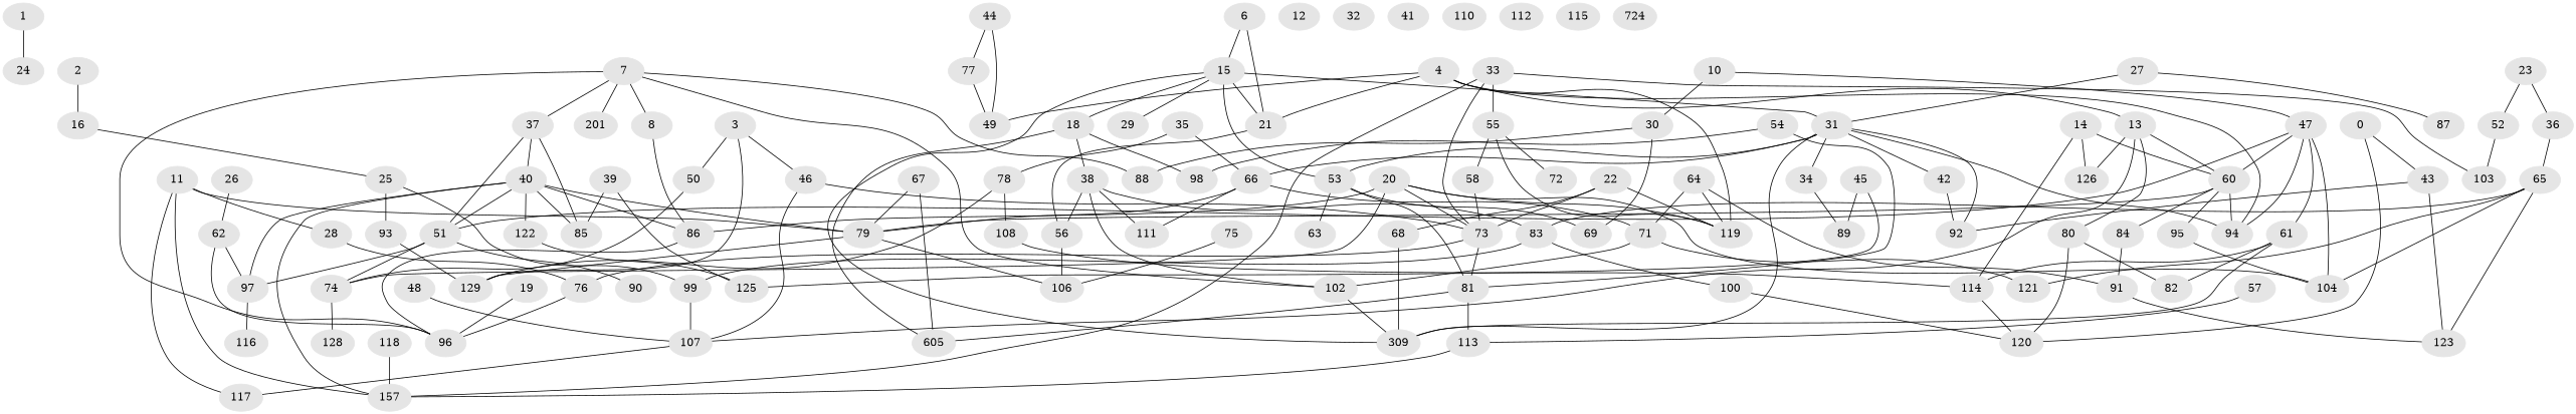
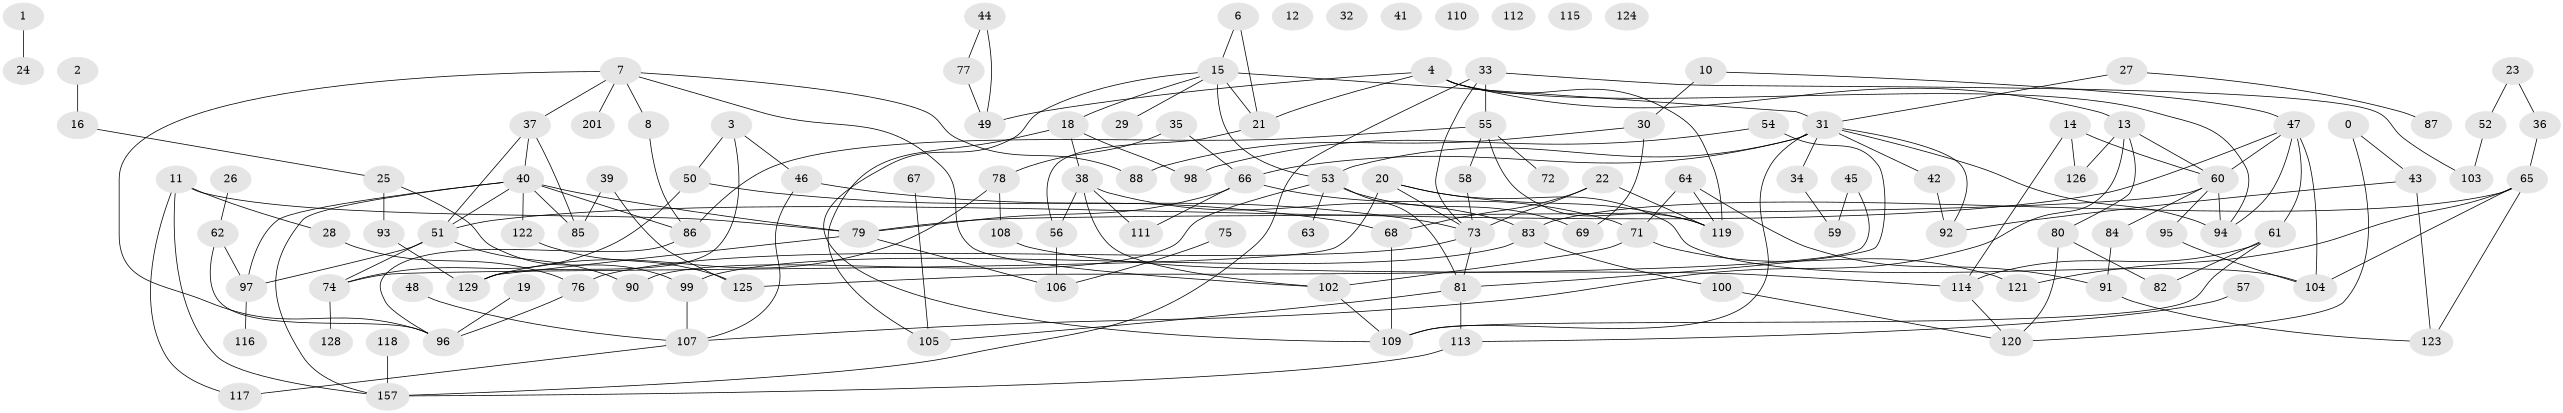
  graph {
    node [color=gray90 style=filled]
    1
    24
    2
    16
    25
    3
    46
    50
    129
    107
    73
    74
    68
    4
    13
    21
    49
    94
    119
    60
    80
    126
    56
    62
    96
    97
    6
    15
    18
    29
    31
    53
-   109 [label=309]
+   109
    7
    8
    37
    88
    n38 [label=201]
    102
    86
    40
    51
    85
    n44 [label=0]
    43
    120
    92
    123
    10
    30
    47
    69
    104
    61
    11
    28
    79
    117
    n59 [label=157]
    23
    36
    52
    76
    106
    12
    84
    95
    75
    82
    14
    114
    38
    98
-   105 [label=605]
+   105
    34
    42
    66
    90
    63
    81
    93
    99
    83
    111
    19
    20
    128
    22
    65
    103
    26
    27
    87
-   89
+   89 [label=59]
    71
    32
    33
    55
    58
    72
    35
    78
    108
    121
    122
    100
    39
    125
    116
    41
    44
    77
    45
    48
    113
    54
    57
    91
    64
    67
    110
    112
    115
    118
-   124 [label=724]
+   124
    1 -- 24
    2 -- 16
    16 -- 25
    25 -- 93
    25 -- 99
    3 -- 46
    3 -- 50
    3 -- 129
    46 -- 107
    46 -- 73
    50 -- 74
+   50 -- 68
    107 -- 117
    73 -- 76
    73 -- 81
    74 -- 128
    68 -- 109
    4 -- 13
    4 -- 21
    4 -- 49
    4 -- 94
    4 -- 119
    13 -- 107
    13 -- 60
    13 -- 80
    13 -- 126
    21 -- 56
    60 -- 94
    60 -- 79
    60 -- 84
    60 -- 95
    80 -- 120
    80 -- 82
    56 -- 106
    62 -- 96
    62 -- 97
    97 -- 116
    6 -- 21
    6 -- 15
    15 -- 21
    15 -- 18
    15 -- 29
    15 -- 31
    15 -- 53
    15 -- 109
    18 -- 38
    18 -- 98
    18 -- 105
    31 -- 94
    31 -- 53
    31 -- 109
    31 -- 92
    31 -- 34
    31 -- 42
    31 -- 66
    53 -- 69
+   53 -- 90
    53 -- 63
    53 -- 81
    7 -- 96
    7 -- 8
    7 -- 37
    7 -- 88
    7 -- n38
    7 -- 102
    8 -- 86
    37 -- 40
    37 -- 51
    37 -- 85
    102 -- 109
    86 -- 96
    40 -- 97
    40 -- 86
    40 -- 51
    40 -- 85
    40 -- 79
    40 -- n59
    40 -- 122
    51 -- 74
    51 -- 97
    51 -- 90
    n44 -- 43
    n44 -- 120
    43 -- 92
    43 -- 123
    10 -- 30
    10 -- 47
    30 -- 88
    30 -- 69
    47 -- 94
    47 -- 60
    47 -- 51
    47 -- 104
    47 -- 61
    61 -- 109
    61 -- 82
    61 -- 114
    11 -- 28
    11 -- 79
    11 -- 117
    11 -- n59
    28 -- 76
    79 -- 129
    79 -- 106
    23 -- 36
    23 -- 52
    36 -- 65
    52 -- 103
    76 -- 96
    84 -- 91
    95 -- 104
    75 -- 106
    14 -- 60
    14 -- 126
    14 -- 114
    114 -- 120
    38 -- 56
    38 -- 102
    38 -- 83
    38 -- 111
    34 -- 89
    42 -- 92
    66 -- 79
    66 -- 111
    66 -- 71
    81 -- 105
    81 -- 113
    93 -- 129
    99 -- 107
    83 -- 99
    83 -- 100
    19 -- 96
    20 -- 73
    20 -- 74
    20 -- 119
    20 -- 104
    22 -- 73
    22 -- 68
    22 -- 119
    65 -- 123
    65 -- 104
    65 -- 83
    65 -- 121
    26 -- 62
    27 -- 31
    27 -- 87
    71 -- 102
    71 -- 121
    33 -- 73
    33 -- n59
    33 -- 103
    33 -- 55
    55 -- 119
-   20 -- 86
+   55 -- 86
    55 -- 58
    55 -- 72
    58 -- 73
    35 -- 66
    35 -- 78
    78 -- 129
    78 -- 108
    108 -- 114
    122 -- 125
    100 -- 120
    39 -- 85
    39 -- 125
    44 -- 49
    44 -- 77
    77 -- 49
    45 -- 89
    45 -- 125
    48 -- 107
    113 -- n59
    54 -- 98
    54 -- 81
    57 -- 113
    91 -- 123
    64 -- 119
    64 -- 71
    64 -- 91
-   67 -- 79
    67 -- 105
    118 -- n59
  }
